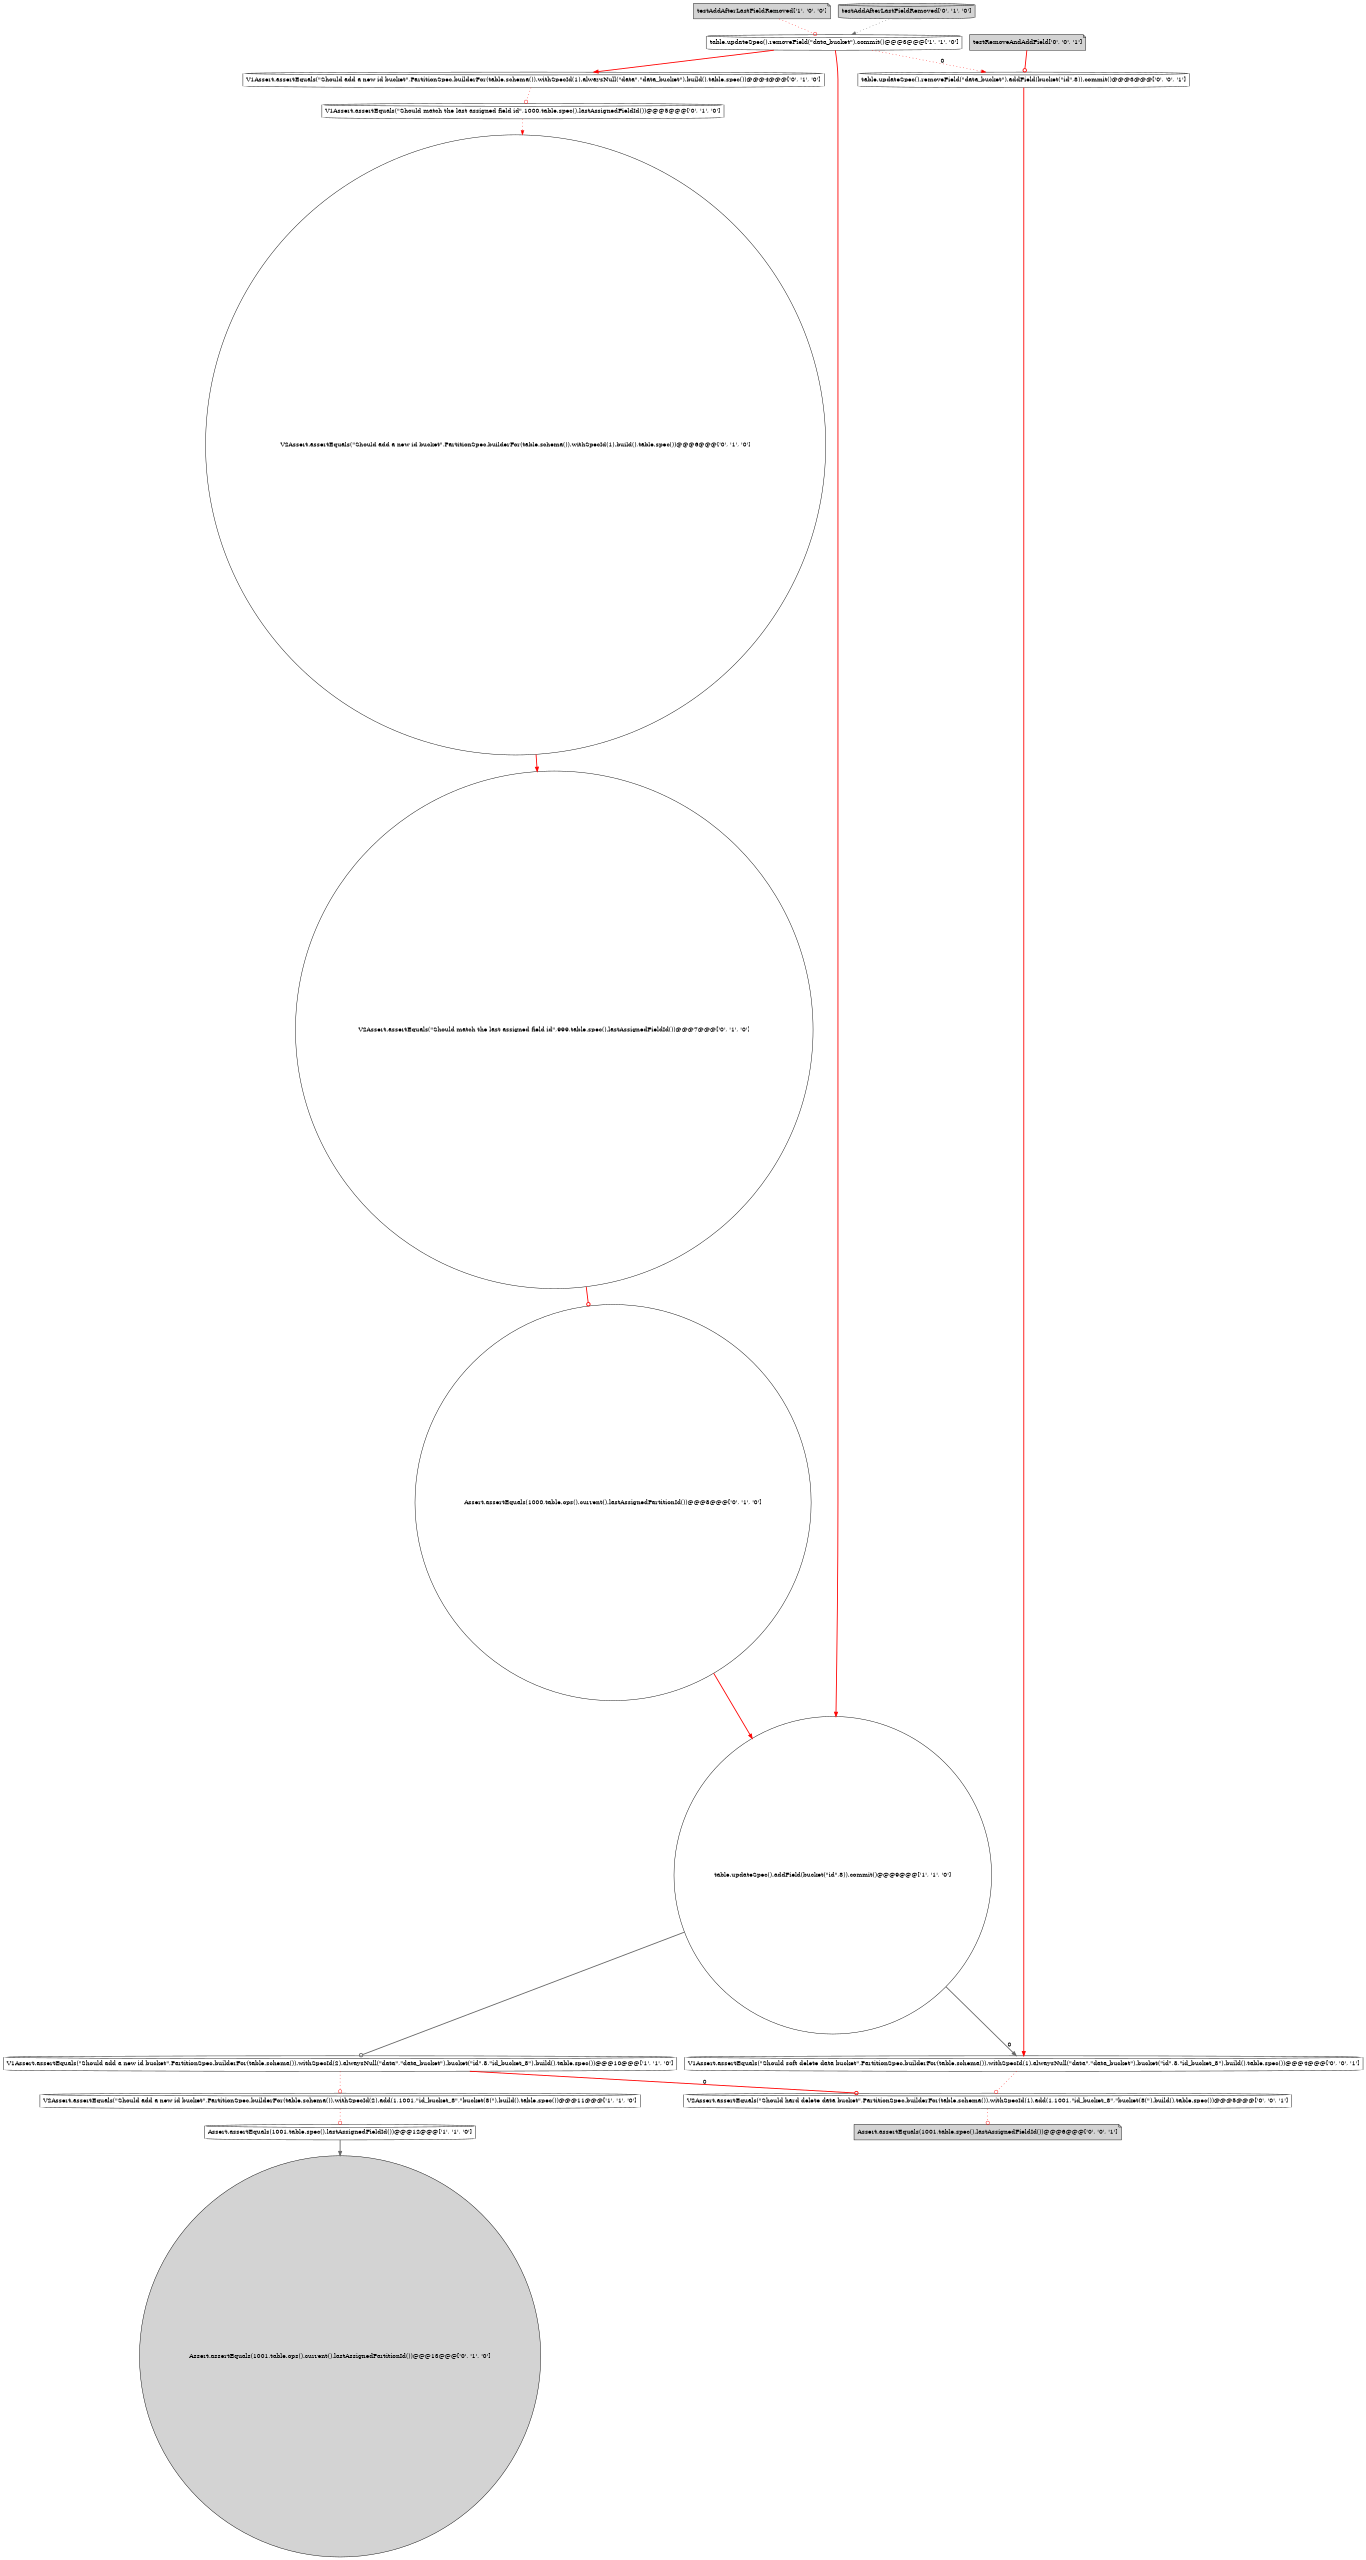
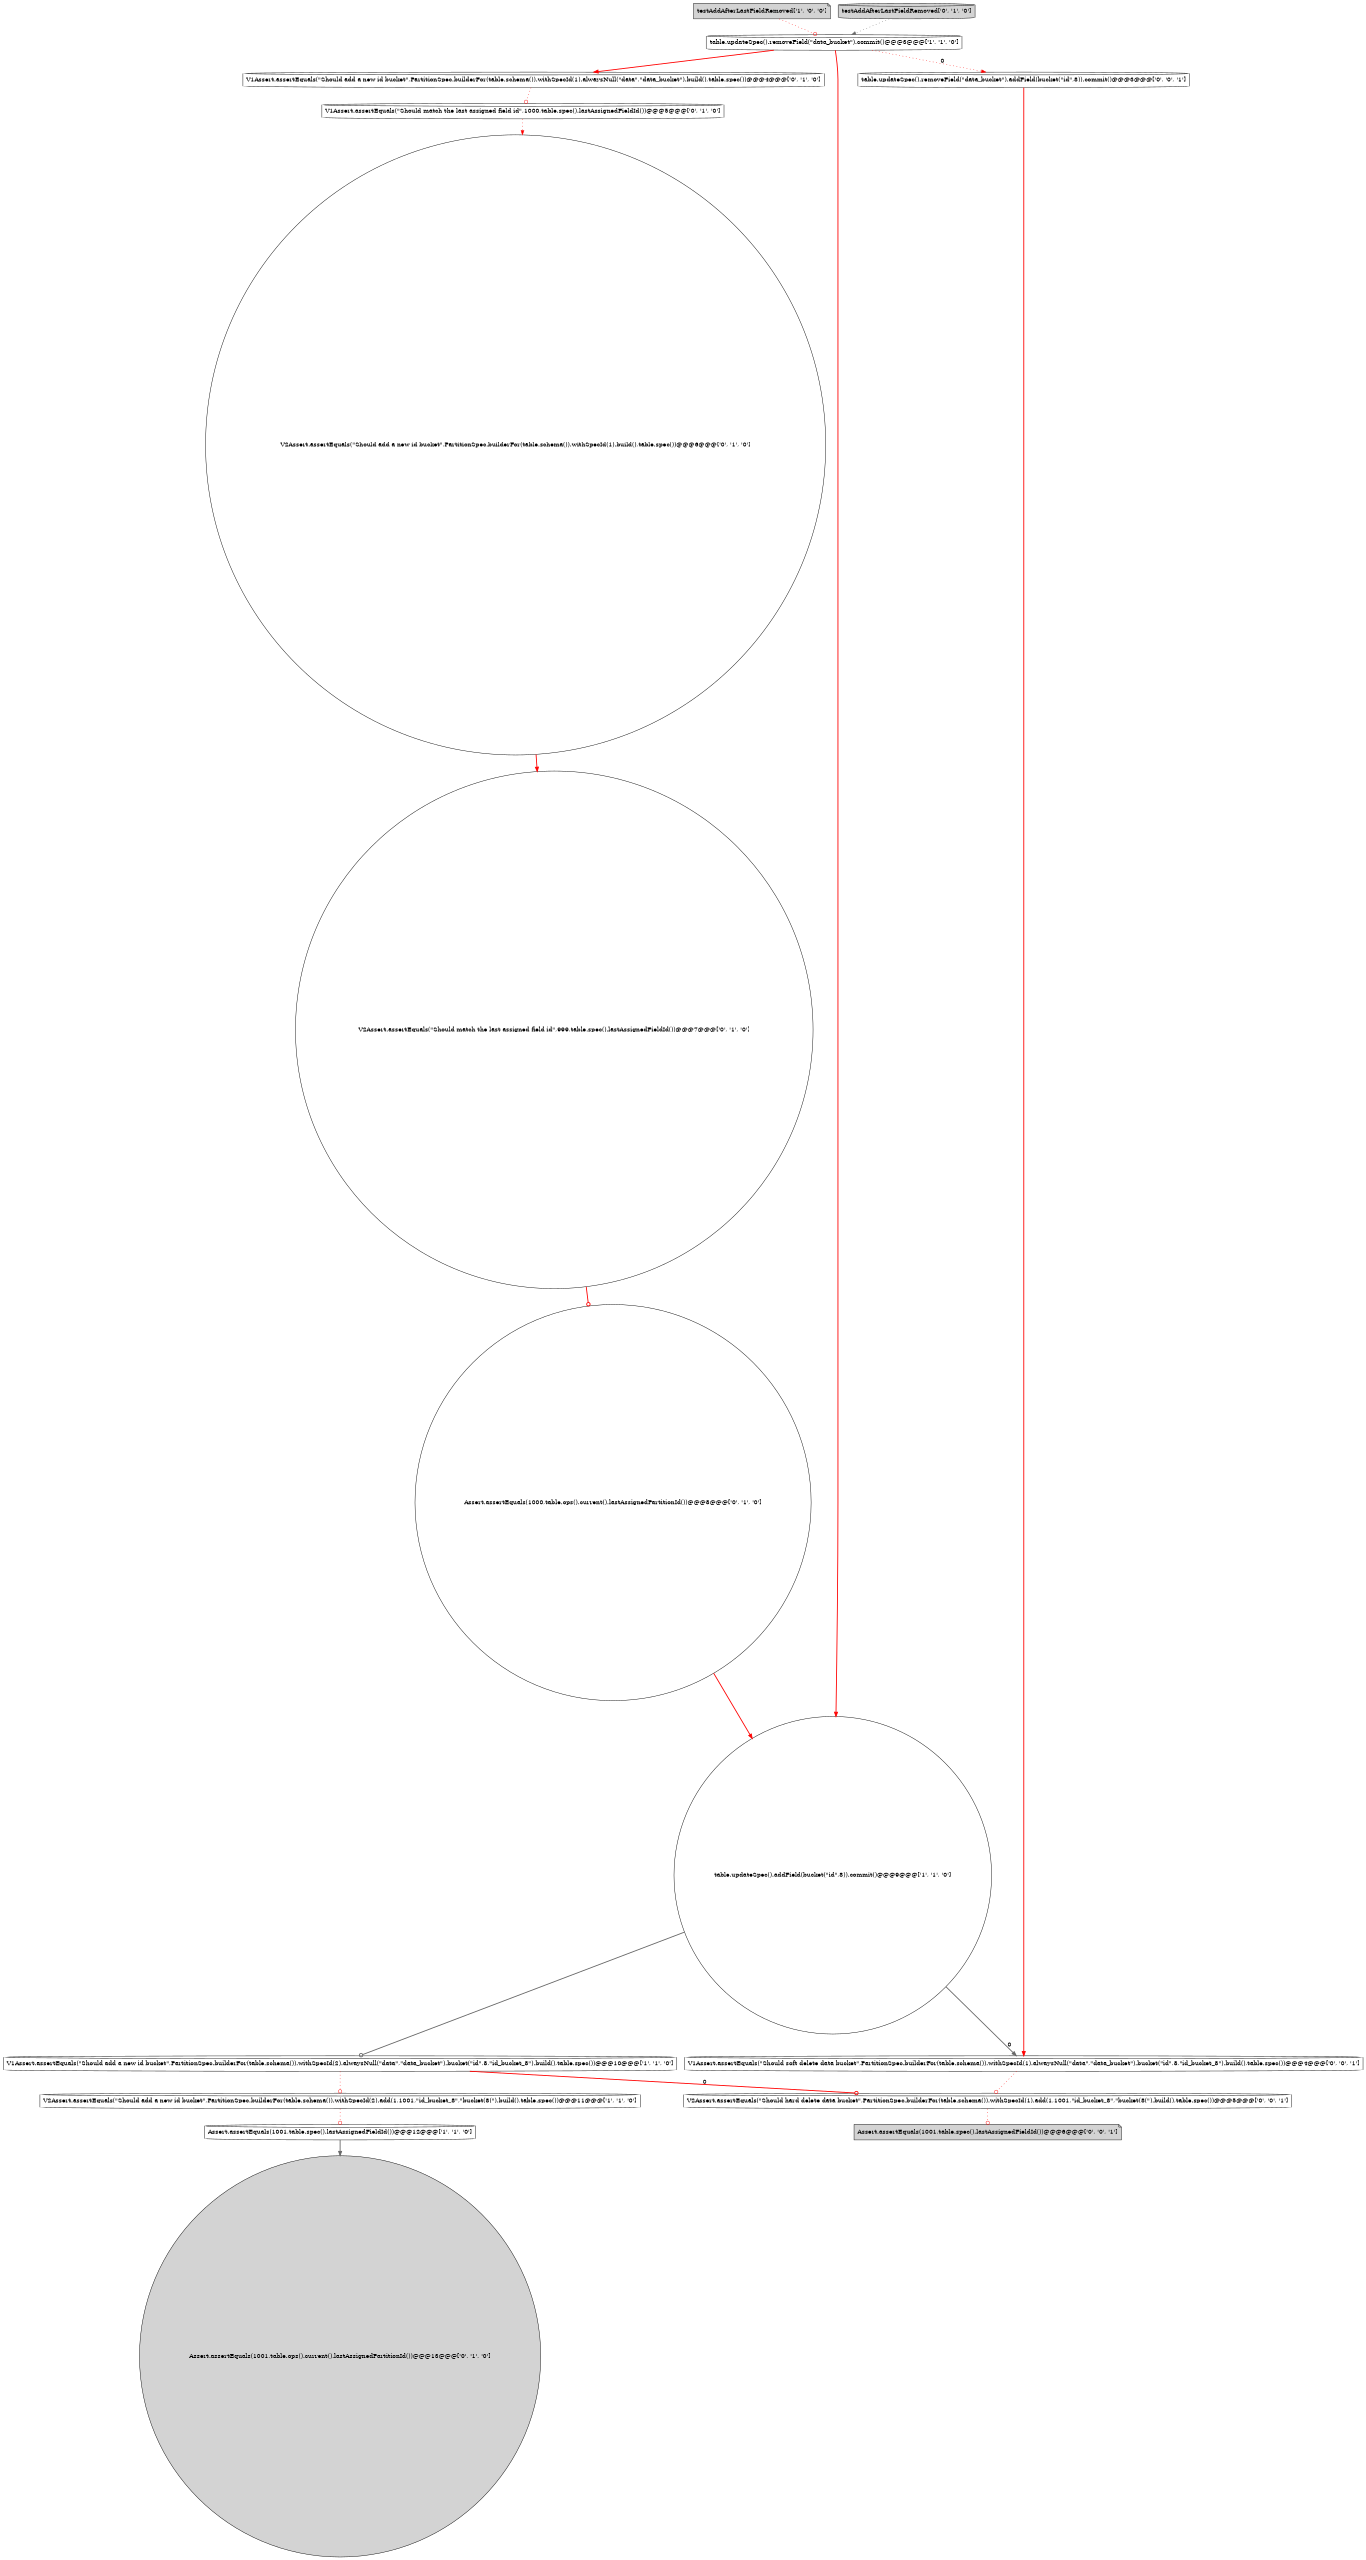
  digraph {
    node [fillcolor=white shape=cylinder style=filled]
    edge [style=bold color=red arrowhead=normal]
    n1 [label="table.updateSpec().addField(bucket(\"id\",8)).commit()@@@9@@@['1', '1', '0']" shape=circle]
    n2 [label="V1Assert.assertEquals(\"Should soft delete data bucket\",PartitionSpec.builderFor(table.schema()).withSpecId(1).alwaysNull(\"data\",\"data_bucket\").bucket(\"id\",8,\"id_bucket_8\").build(),table.spec())@@@4@@@['0', '0', '1']"]
    n3 [label="V1Assert.assertEquals(\"Should add a new id bucket\",PartitionSpec.builderFor(table.schema()).withSpecId(2).alwaysNull(\"data\",\"data_bucket\").bucket(\"id\",8,\"id_bucket_8\").build(),table.spec())@@@10@@@['1', '1', '0']"]
    n4 [label="V1Assert.assertEquals(\"Should add a new id bucket\",PartitionSpec.builderFor(table.schema()).withSpecId(1).alwaysNull(\"data\",\"data_bucket\").build(),table.spec())@@@4@@@['0', '1', '0']"]
    n5 [label="V1Assert.assertEquals(\"Should match the last assigned field id\",1000,table.spec().lastAssignedFieldId())@@@5@@@['0', '1', '0']"]
    n6 [label="V2Assert.assertEquals(\"Should hard delete data bucket\",PartitionSpec.builderFor(table.schema()).withSpecId(1).add(1,1001,\"id_bucket_8\",\"bucket(8(\").build(),table.spec())@@@5@@@['0', '0', '1']"]
    n7 [fillcolor=lightgray label="testAddAfterLastFieldRemoved['1', '0', '0']" shape=note]
    n8 [label="table.updateSpec().removeField(\"data_bucket\").commit()@@@3@@@['1', '1', '0']"]
    n9 [label="table.updateSpec().removeField(\"data_bucket\").addField(bucket(\"id\",8)).commit()@@@3@@@['0', '0', '1']"]
    n10 [label="Assert.assertEquals(1001,table.spec().lastAssignedFieldId())@@@12@@@['1', '1', '0']"]
    n11 [fillcolor=lightgray label="Assert.assertEquals(1001,table.ops().current().lastAssignedPartitionId())@@@13@@@['0', '1', '0']" shape=circle]
    n12 [label="V2Assert.assertEquals(\"Should add a new id bucket\",PartitionSpec.builderFor(table.schema()).withSpecId(2).add(1,1001,\"id_bucket_8\",\"bucket(8(\").build(),table.spec())@@@11@@@['1', '1', '0']"]
    n13 [fillcolor=lightgray label="testAddAfterLastFieldRemoved['0', '1', '0']"]
    n14 [label="V2Assert.assertEquals(\"Should add a new id bucket\",PartitionSpec.builderFor(table.schema()).withSpecId(1).build(),table.spec())@@@6@@@['0', '1', '0']" shape=circle]
    n15 [label="V2Assert.assertEquals(\"Should match the last assigned field id\",999,table.spec().lastAssignedFieldId())@@@7@@@['0', '1', '0']" shape=circle]
    n16 [fillcolor=lightgray label="Assert.assertEquals(1001,table.spec().lastAssignedFieldId())@@@6@@@['0', '0', '1']" shape=note]
-   n17 [fillcolor=lightgray label="testRemoveAndAddField['0', '0', '1']" shape=note]
    n18 [label="Assert.assertEquals(1000,table.ops().current().lastAssignedPartitionId())@@@8@@@['0', '1', '0']" shape=circle]
    n1 -> n2 [label=0 color=gray40]
    n1 -> n3 [color=gray40 arrowhead=odot]
    n2 -> n6 [style=dotted arrowhead=odot]
    n3 -> n6 [label=0 arrowhead=odot]
    n3 -> n12 [style=dotted arrowhead=odot]
    n4 -> n5 [style=dotted arrowhead=odot]
    n5 -> n14 [style=dotted]
    n6 -> n16 [style=dotted arrowhead=odot]
    n7 -> n8 [style=dotted arrowhead=odot]
    n8 -> n1
    n8 -> n4
    n8 -> n9 [label=0 style=dotted]
    n9 -> n2
    n10 -> n11 [color=gray40]
    n12 -> n10 [style=dotted arrowhead=odot]
    n13 -> n8 [style=dotted color=gray40]
    n14 -> n15
    n15 -> n18 [arrowhead=odot]
-   n17 -> n9 [arrowhead=odot]
    n18 -> n1
  }
